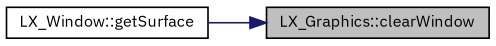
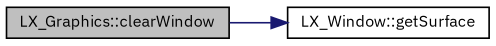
  digraph {
    rankdir=LR
    fontname="IBM Plex Sans"
    node [color=black fontname="IBM Plex Sans" fontsize=10 shape=record style=filled]
    n1 [fillcolor=grey75 fontcolor=black height=0.2 label="LX_Graphics::clearWindow" width=0.4]
    n2 [fillcolor=white height=0.2 label="LX_Window::getSurface" width=0.4]
-   n2 -> n1 [color=midnightblue fontname="IBM Plex Sans" fontsize=10 labelfontname=Helvetica labelfontsize=10 style=solid]
+   n1 -> n2 [color=midnightblue fontname="IBM Plex Sans" fontsize=10 labelfontname=Helvetica labelfontsize=10 style=solid]
  }
